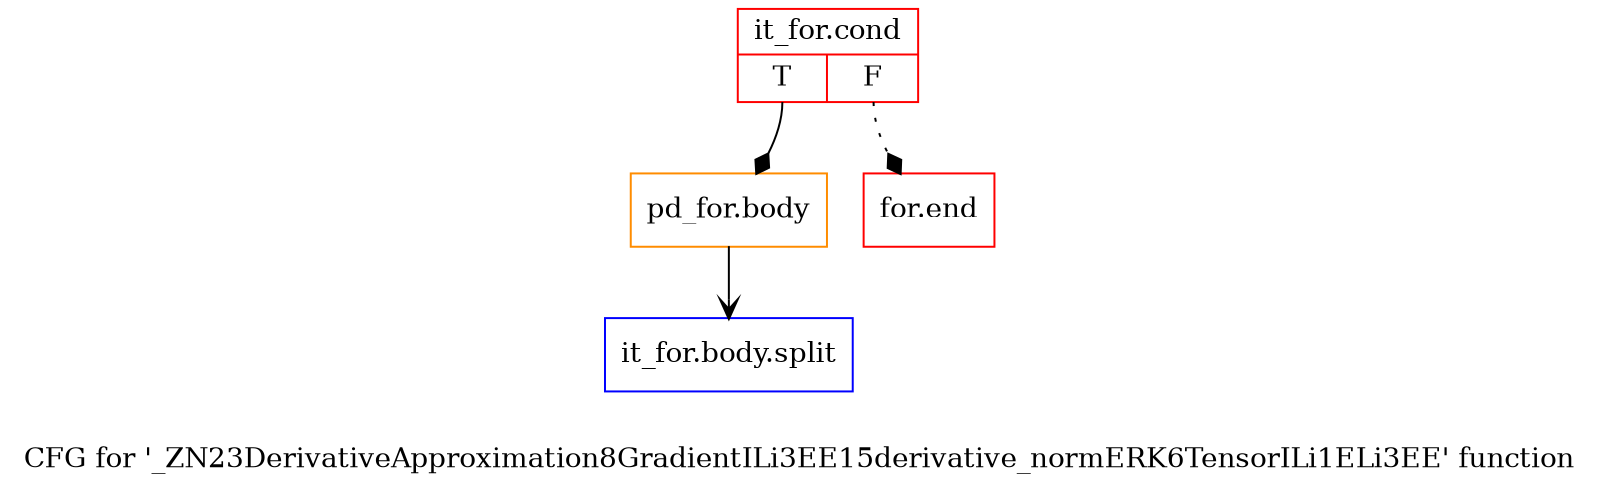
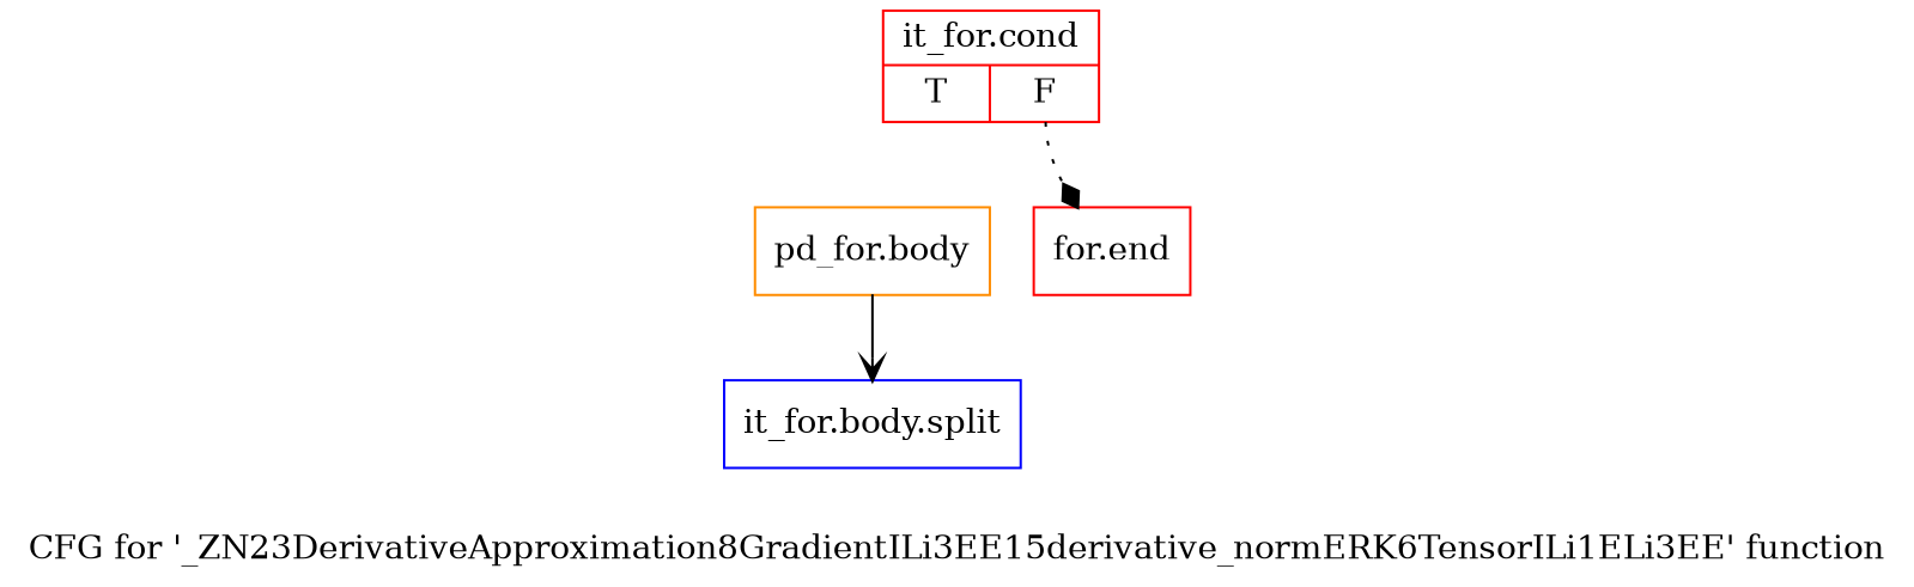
  digraph {
    label="CFG for '_ZN23DerivativeApproximation8GradientILi3EE15derivative_normERK6TensorILi1ELi3EE' function"
    node [color=red shape=record]
    edge [arrowhead=diamond style=solid]
    n1 [label="{it_for.cond|{<s0>T|<s1>F}}"]
    n2 [color=darkorange label="{pd_for.body}"]
    n3 [label="{for.end}"]
    n4 [color=blue label="{it_for.body.split}"]
-   n1 -> n2 [tailport=s0]
    n1 -> n3 [style=dotted tailport=s1]
    n2 -> n4 [arrowhead=vee]
  }
